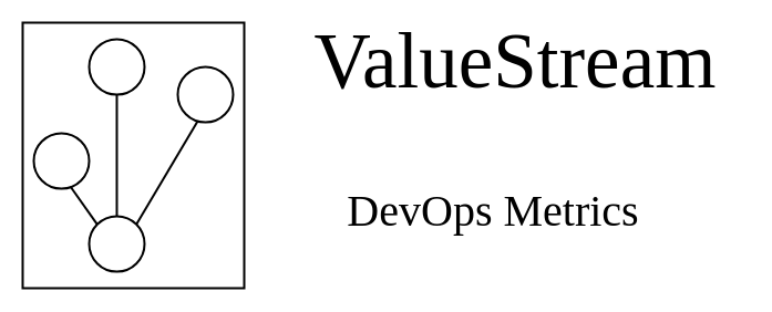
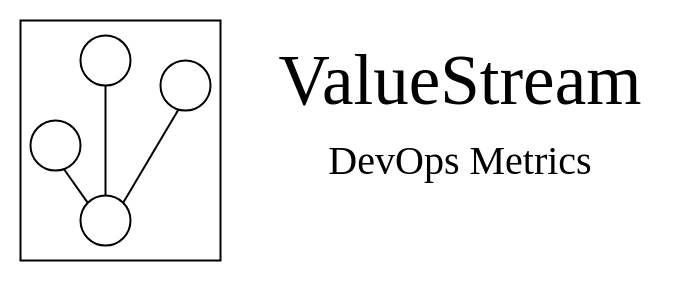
  <mxCell id="0" />
  <mxCell id="1" parent="0" />
  <mxCell id="2" value="" style="rounded=0;whiteSpace=wrap;html=1;strokeWidth=2;" vertex="1" parent="1"><mxGeometry width="200" height="240" as="geometry" x="20" y="20" /></mxCell>
  <mxCell id="3" value="" style="ellipse;whiteSpace=wrap;html=1;aspect=fixed;strokeWidth=2;" vertex="1" parent="1"><mxGeometry x="80" y="35" width="50" height="50" as="geometry" /></mxCell>
  <mxCell id="4" value="" style="ellipse;whiteSpace=wrap;html=1;aspect=fixed;strokeWidth=2;" vertex="1" parent="1"><mxGeometry x="160" y="60" width="50" height="50" as="geometry" /></mxCell>
  <mxCell id="5" value="" style="ellipse;whiteSpace=wrap;html=1;aspect=fixed;strokeWidth=2;" vertex="1" parent="1"><mxGeometry x="30" y="120" width="50" height="50" as="geometry" /></mxCell>
  <mxCell id="6" value="" style="ellipse;whiteSpace=wrap;html=1;aspect=fixed;strokeWidth=2;" vertex="1" parent="1"><mxGeometry x="80" y="195" width="50" height="50" as="geometry" /></mxCell>
  <mxCell id="7" value="" style="endArrow=none;html=1;entryX=0;entryY=0;entryDx=0;entryDy=0;exitX=0.66;exitY=0.96;exitDx=0;exitDy=0;exitPerimeter=0;strokeWidth=2;" edge="1" parent="1" source="5" target="6"><mxGeometry width="50" height="50" relative="1" as="geometry"><mxPoint x="30" y="320" as="sourcePoint" /><mxPoint x="80" y="270" as="targetPoint" /></mxGeometry></mxCell>
  <mxCell id="8" value="" style="endArrow=none;html=1;entryX=0.5;entryY=0;entryDx=0;entryDy=0;exitX=0.5;exitY=1;exitDx=0;exitDy=0;strokeWidth=2;" edge="1" parent="1" source="3" target="6"><mxGeometry width="50" height="50" relative="1" as="geometry"><mxPoint x="73" y="178" as="sourcePoint" /><mxPoint x="97" y="212" as="targetPoint" /></mxGeometry></mxCell>
  <mxCell id="9" value="" style="endArrow=none;html=1;entryX=1;entryY=0;entryDx=0;entryDy=0;exitX=0.36;exitY=0.98;exitDx=0;exitDy=0;exitPerimeter=0;strokeWidth=2;" edge="1" parent="1" source="4" target="6"><mxGeometry width="50" height="50" relative="1" as="geometry"><mxPoint x="115" y="95" as="sourcePoint" /><mxPoint x="115" y="205" as="targetPoint" /></mxGeometry></mxCell>
- <mxCell id="10" value="&lt;p&gt;&lt;font style=&quot;font-size: 71px&quot; face=&quot;Verdana&quot;&gt;ValueStream&lt;/font&gt;&lt;/p&gt;" style="text;html=1;strokeColor=none;fillColor=none;align=center;verticalAlign=middle;whiteSpace=wrap;rounded=0;strokeWidth=2;" vertex="1" parent="1"><mxGeometry x="275" y="15" width="380" height="80" as="geometry" /></mxCell>
- <mxCell id="11" value="&lt;font style=&quot;font-size: 40px&quot; face=&quot;Verdana&quot;&gt;DevOps Metrics&lt;/font&gt;" style="text;html=1;strokeColor=none;fillColor=none;align=center;verticalAlign=middle;whiteSpace=wrap;rounded=0;strokeWidth=2;" vertex="1" parent="1"><mxGeometry x="230" y="150" width="430" height="80" as="geometry" /></mxCell>
+ <mxCell id="10" value="&lt;p&gt;&lt;font style=&quot;font-size: 71px&quot; face=&quot;Verdana&quot;&gt;ValueStream&lt;/font&gt;&lt;/p&gt;" style="text;html=1;strokeColor=none;fillColor=none;align=center;verticalAlign=middle;whiteSpace=wrap;rounded=0;strokeWidth=2;" vertex="1" parent="1"><mxGeometry x="270" y="40" width="380" height="80" as="geometry" /></mxCell>
+ <mxCell id="11" value="&lt;font style=&quot;font-size: 40px&quot; face=&quot;Verdana&quot;&gt;DevOps Metrics&lt;/font&gt;" style="text;html=1;strokeColor=none;fillColor=none;align=center;verticalAlign=middle;whiteSpace=wrap;rounded=0;strokeWidth=2;" vertex="1" parent="1"><mxGeometry x="245" y="120" width="430" height="80" as="geometry" /></mxCell>
